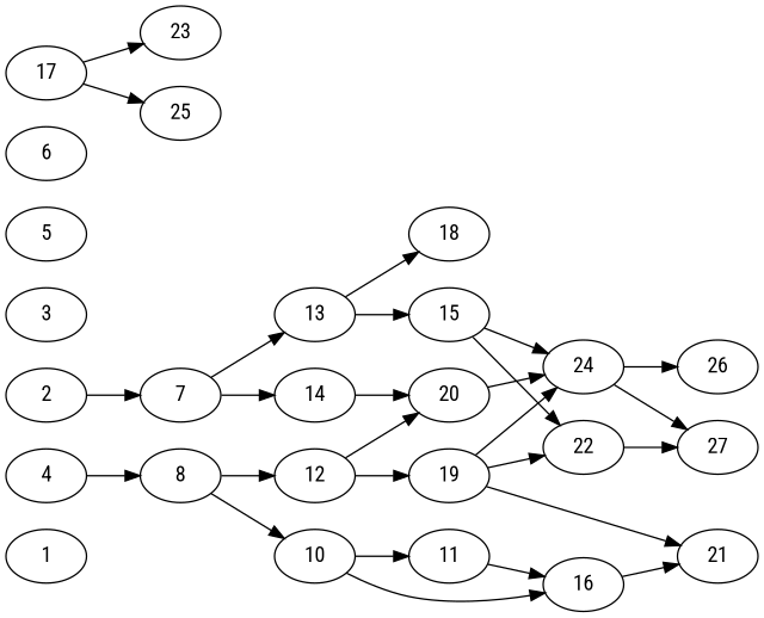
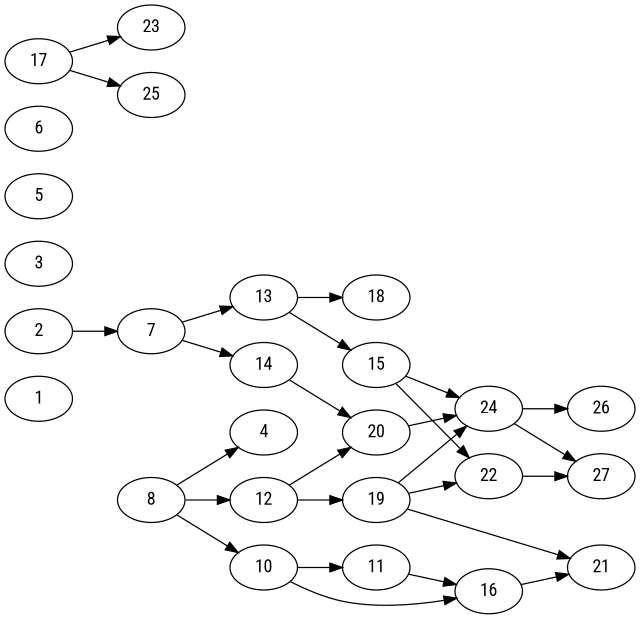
  digraph {
    fontname="Roboto Condensed"
    rankdir=LR
    node [alpha=0.07 fontname="Roboto Condensed"]
    edge [fontname="Roboto Condensed"]
    1 [alpha=0.04 expect_size=762523775162237440]
    2 [alpha=0.20 expect_size=9802482766616862]
    7 [alpha=0.06 expect_size=146655972062239584]
    13 [expect_size=977732296617503232]
    14 [alpha=0.12 expect_size=40060481209106432000]
    18 [alpha=0.09 expect_size=1905928087183294464000]
    15 [alpha=0.13 expect_size=11675487050931868]
    20 [alpha=0.15 expect_size=961962536165299072]
    3 [alpha=0.03 expect_size=1622522507469664]
    4 [alpha=0.02 expect_size=5216720856539358]
    8 [alpha=0.09 expect_size=1449624384569344000000]
    10 [alpha=0.12 expect_size=6281463853945628]
    12 [alpha=0.05 expect_size=545110463571502400]
    11 [alpha=0.16 expect_size=502673551145035628544]
    16 [alpha=0.10 expect_size=568894276675567616000]
    19 [alpha=0.19 expect_size=66306774562504704000]
    5 [expect_size=675770019935260160]
    6 [alpha=0.18 expect_size=22861307831576220]
    17 [alpha=0.08 expect_size=1818470140289728118784]
    23 [alpha=0.19 expect_size=207956114295475616]
    25 [alpha=0.16 expect_size=15013735345042784]
    22 [expect_size=8536227497841014]
    24 [expect_size=4191569714169759]
    21 [alpha=0.15 expect_size=1021266910871161344]
    27 [alpha=0.11 expect_size=570737707208977416192]
    26 [alpha=0.06 expect_size=2649279159271288]
    2 -> 7
    7 -> 13
    7 -> 14
    13 -> 18
    13 -> 15
    14 -> 20
    15 -> 22
    15 -> 24
    20 -> 24
-   4 -> 8
+   8 -> 4
    8 -> 10
    8 -> 12
    10 -> 11
    10 -> 16
    12 -> 20
    12 -> 19
    11 -> 16
    16 -> 21
    19 -> 22
    19 -> 24
    19 -> 21
    17 -> 23
    17 -> 25
    22 -> 27
    24 -> 27
    24 -> 26
  }
